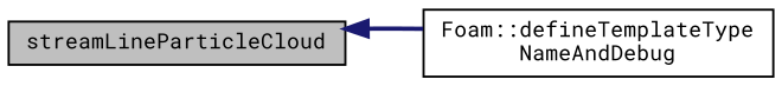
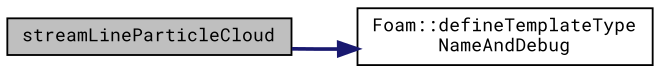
  digraph {
    rankdir=LR
    fontname="Roboto Mono"
    node [color=black fontname="Roboto Mono" fontsize=10 shape=record]
    n1 [fillcolor=grey75 fontcolor=black height=0.2 label=streamLineParticleCloud style=filled width=0.4]
    n2 [height=0.2 label="Foam::defineTemplateType\lNameAndDebug" width=0.4]
-   n2 -> n1 [color=midnightblue fontname="Roboto Mono" fontsize=10 labelfontname=Helvetica labelfontsize=10 style=bold]
+   n1 -> n2 [color=midnightblue fontname="Roboto Mono" fontsize=10 labelfontname=Helvetica labelfontsize=10 style=bold]
  }
